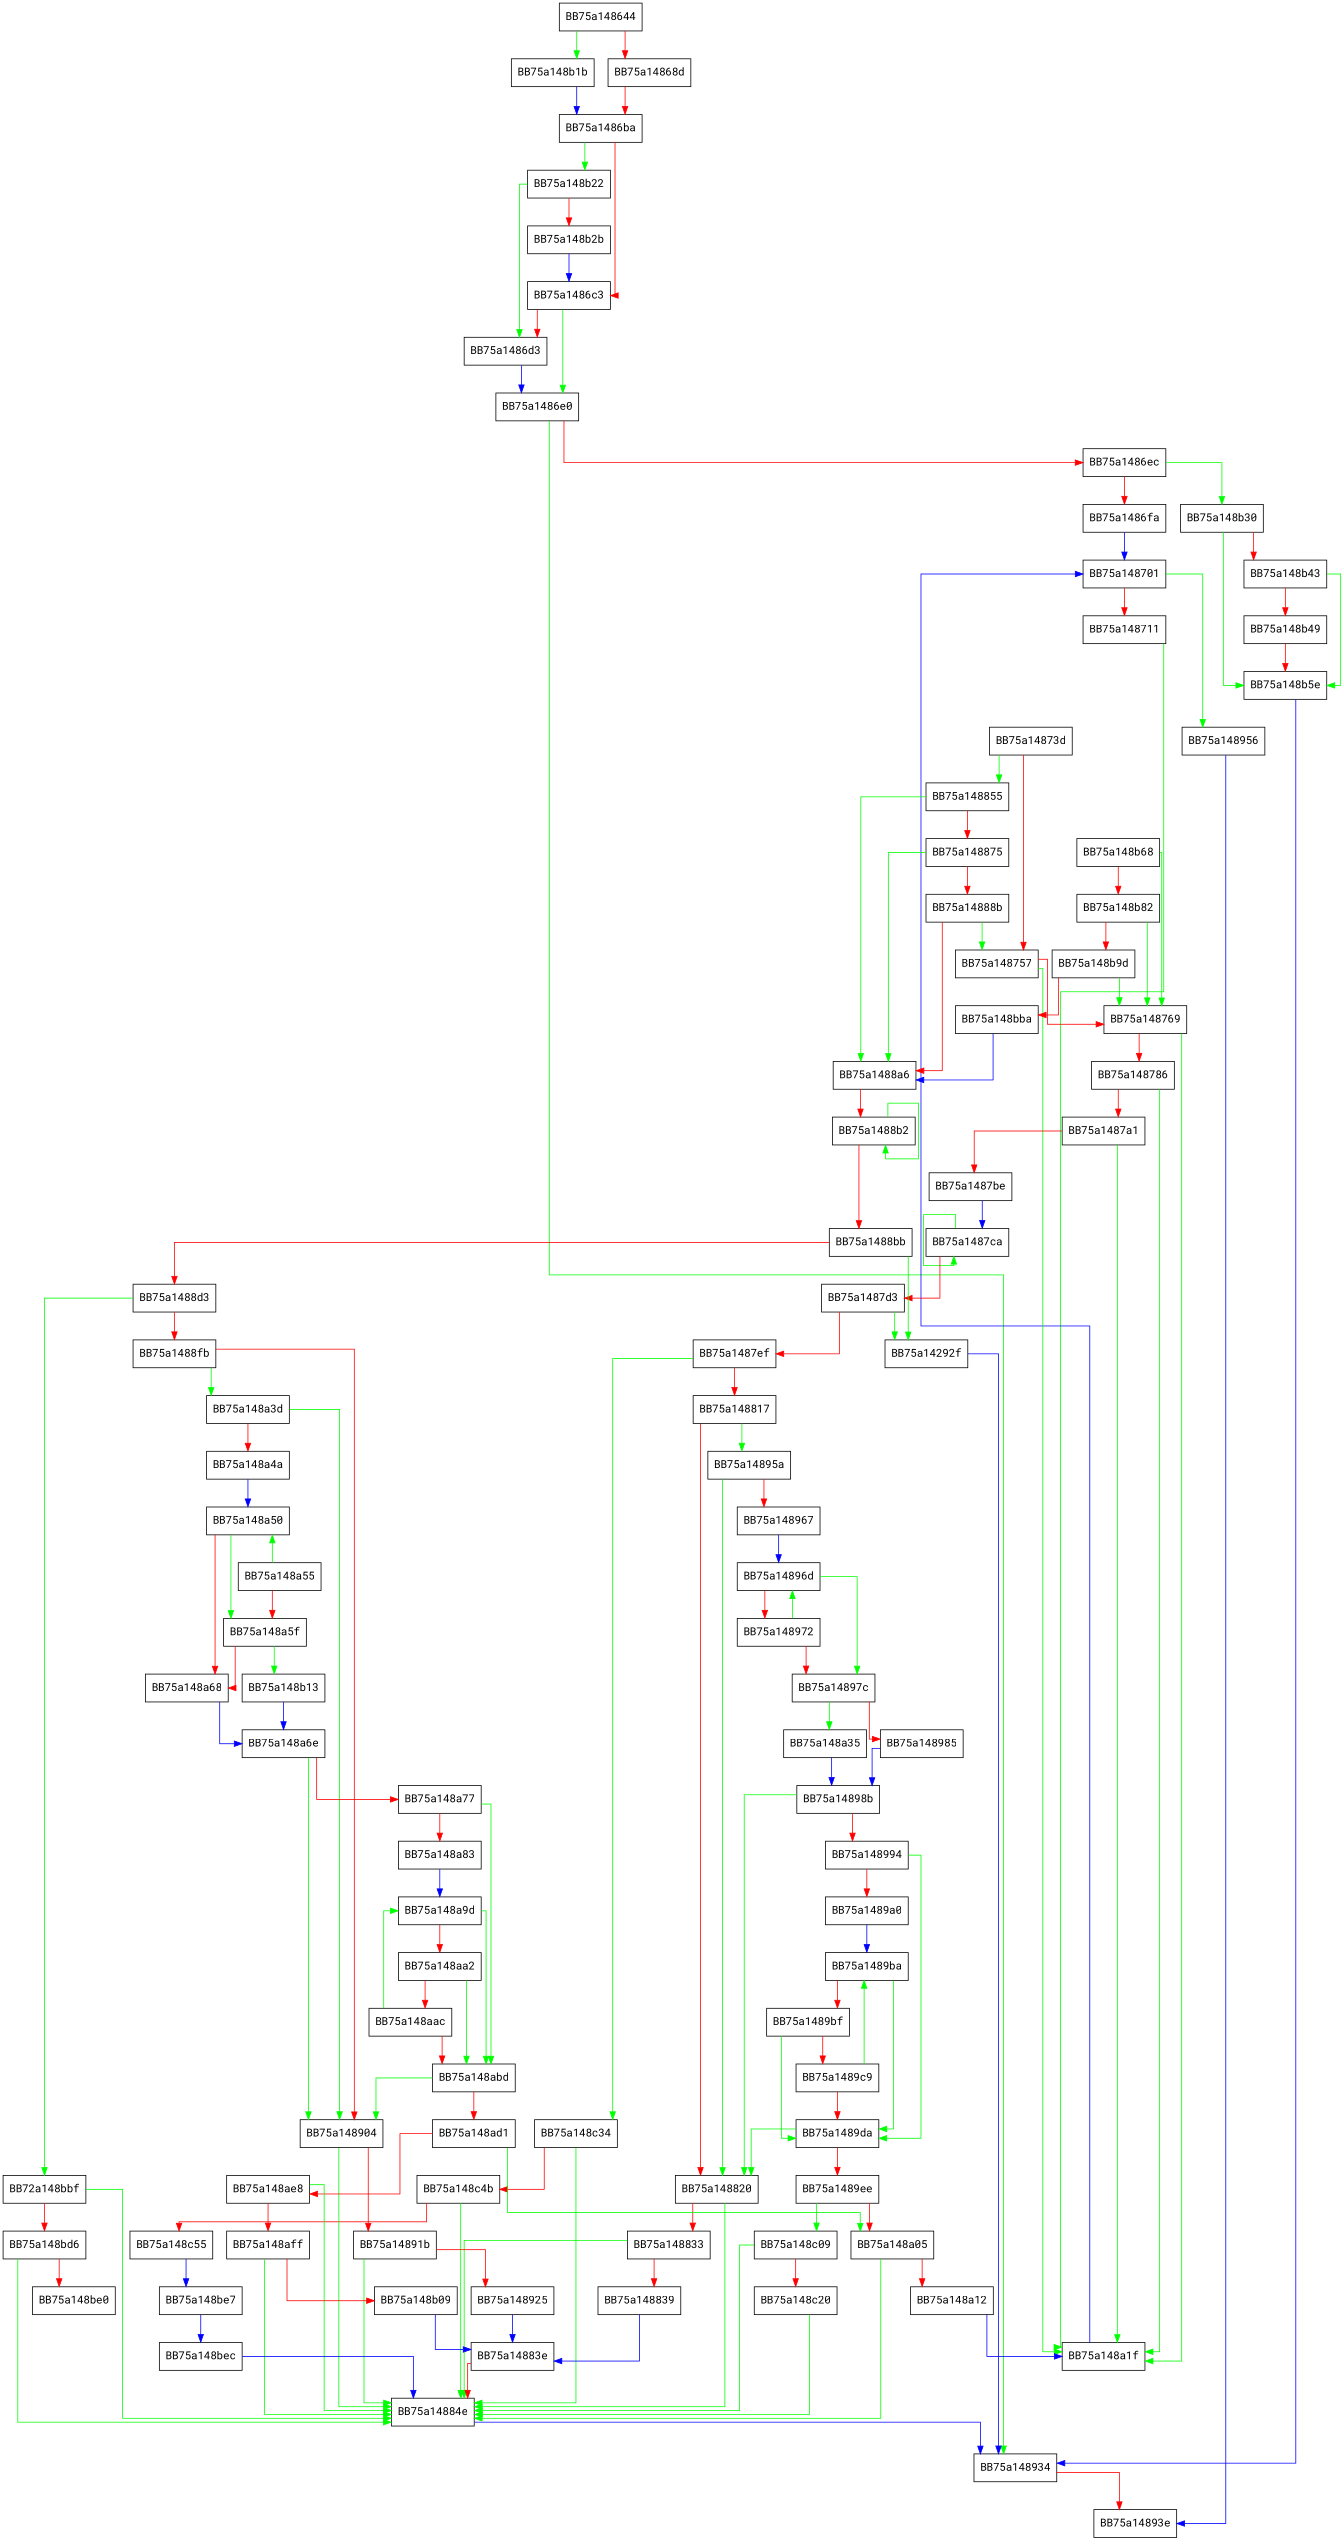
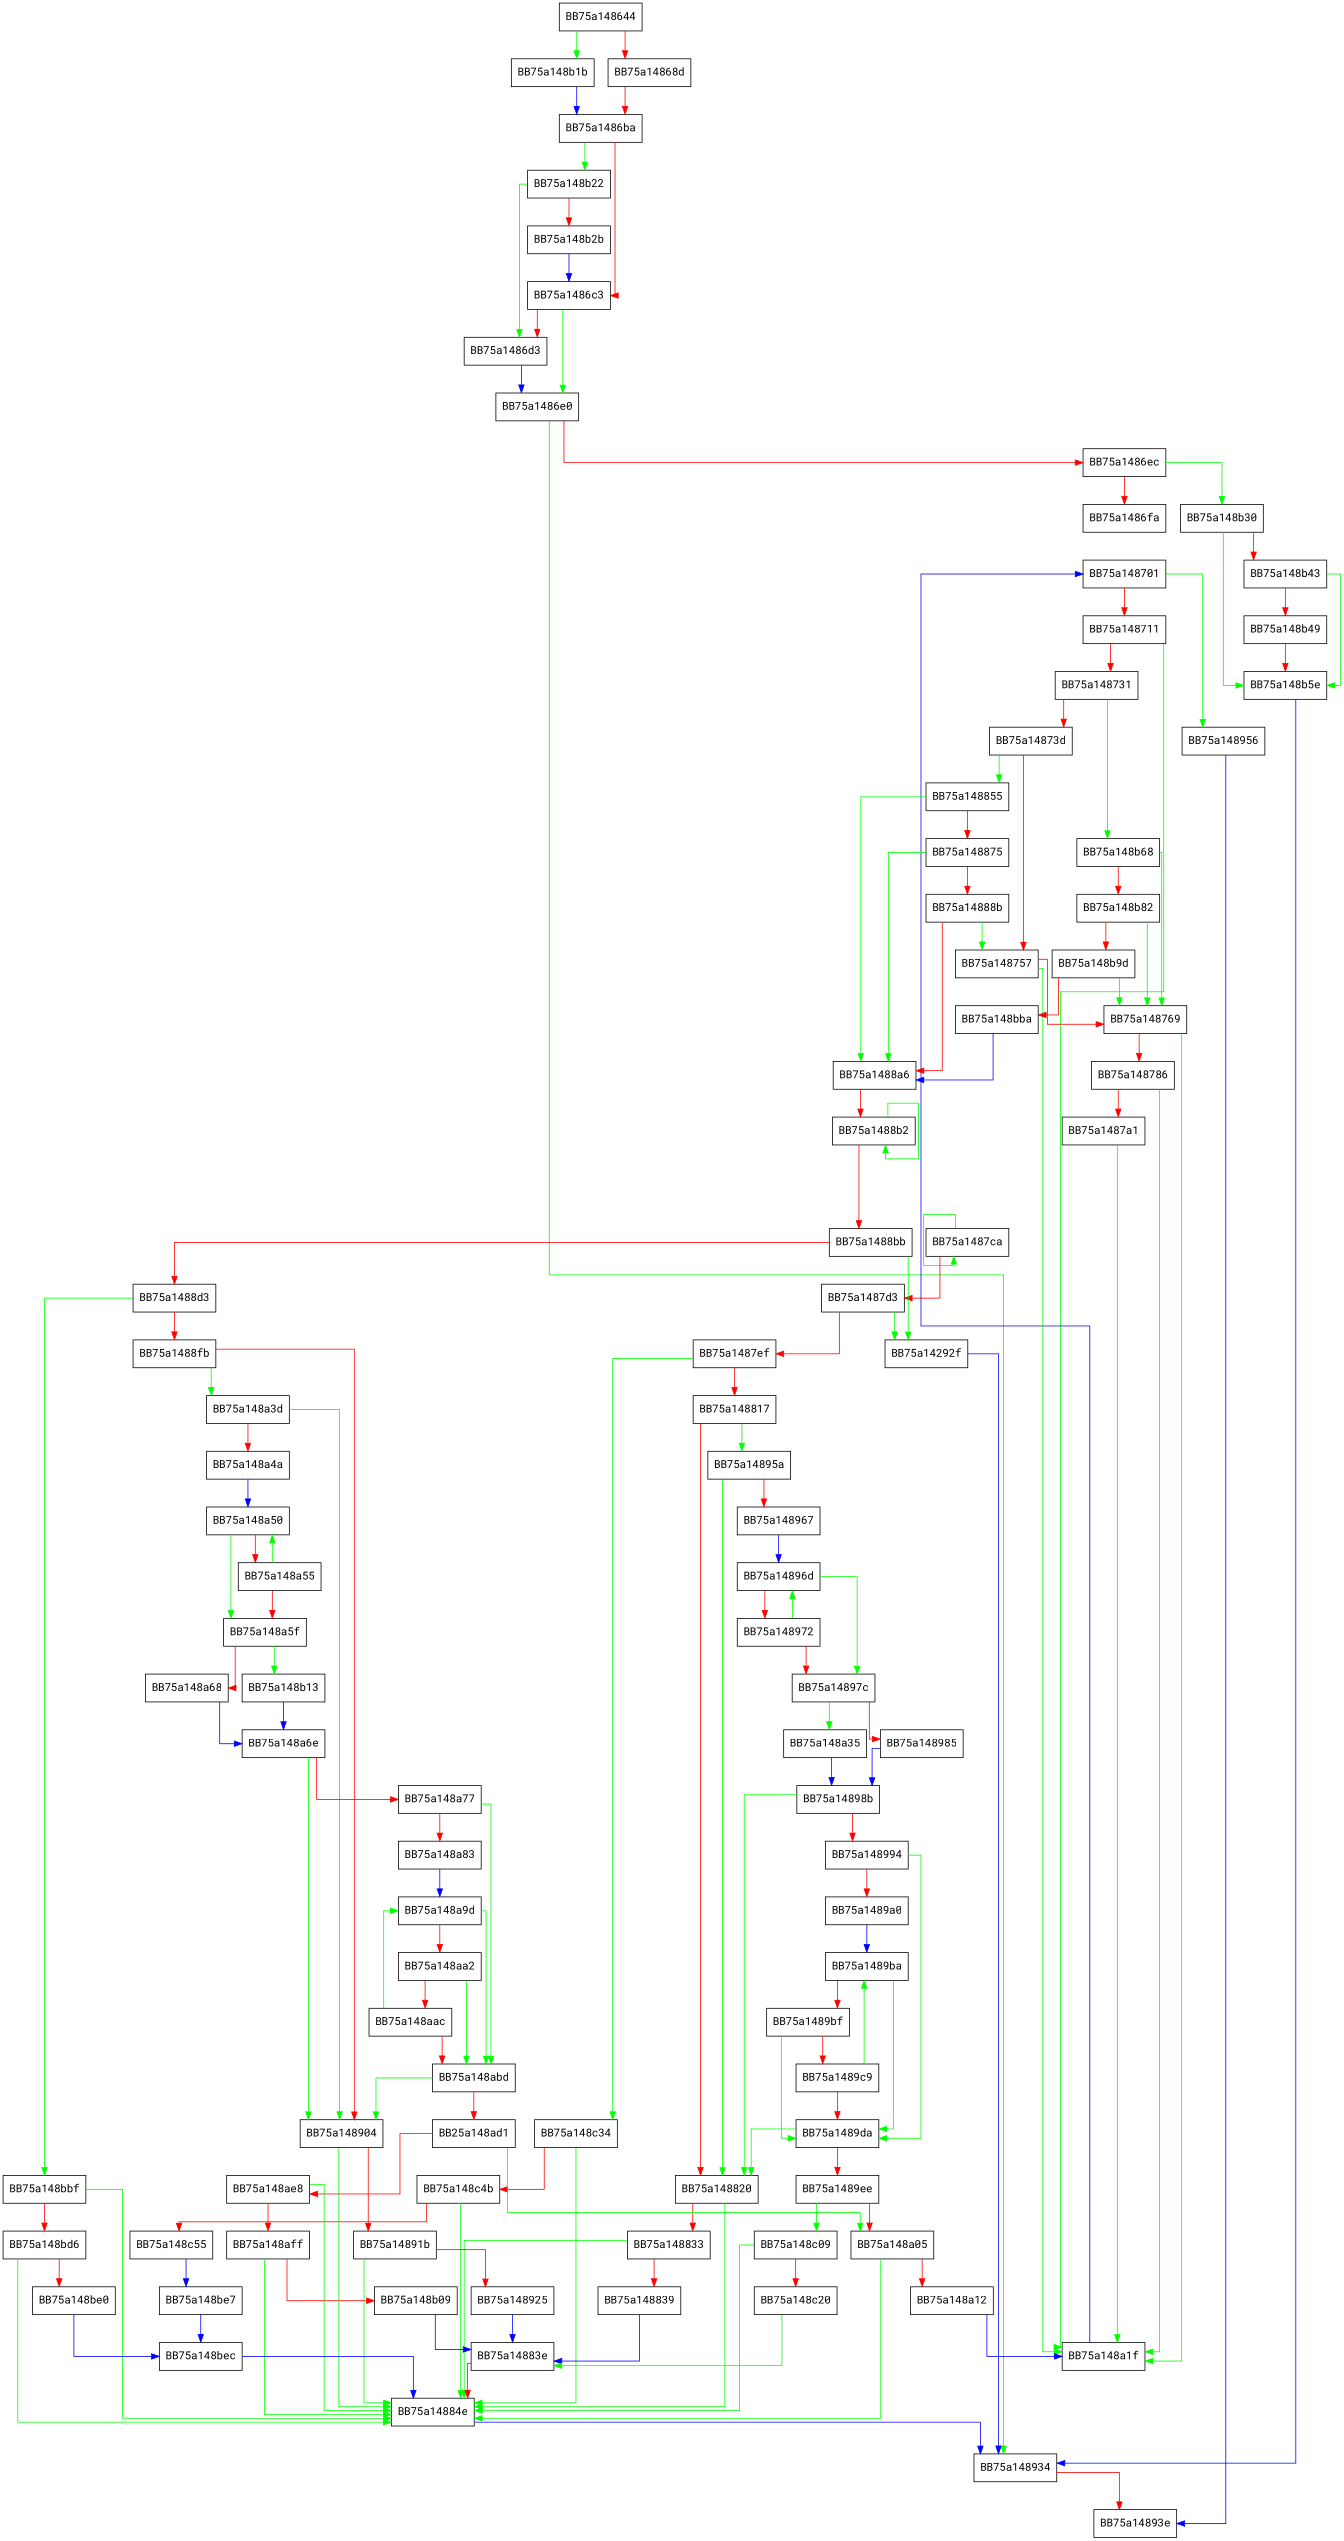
  digraph {
    fontname="Roboto Mono"
    splines=ortho
    node [fontname="Roboto Mono" shape=box]
    edge [color=red fontname="Roboto Mono"]
    BB75a148644
    BB75a148b1b
    BB75a14868d
    BB75a1486ba
    BB75a148b22
    BB75a1486c3
    BB75a1486d3
    BB75a148b2b
    BB75a1486e0
    BB75a148934
    BB75a1486ec
    BB75a14893e
    BB75a148b30
    BB75a1486fa
    BB75a148b5e
    BB75a148b43
    BB75a148701
    BB75a148b49
    BB75a148956
    BB75a148711
    BB75a148a1f
+   BB75a148731
    BB75a148b68
    BB75a14873d
    BB75a148769
    BB75a148b82
    BB75a148855
    BB75a148757
    BB75a148786
    BB75a148b9d
    BB75a1488a6
    BB75a148875
    BB75a1488b2
    BB75a14888b
    BB75a1487a1
-   BB75a1487be
    BB75a1487ca
    BB75a1487d3
    n39 [label=BB75a14292f]
    BB75a1487ef
    BB75a148c34
    BB75a148817
    BB75a14884e
    BB75a148c4b
    BB75a14895a
    BB75a148820
    BB75a148c55
    BB75a148967
    BB75a148833
    BB75a14896d
    BB75a148839
    BB75a14883e
    BB75a1488bb
    BB75a1488d3
-   BB75a148bbf [label=BB72a148bbf]
+   BB75a148bbf
    BB75a1488fb
    BB75a148bd6
    BB75a148a3d
    BB75a148904
    BB75a148be0
    BB75a148a4a
    BB75a14891b
    BB75a148a50
    BB75a148925
    BB75a14897c
    BB75a148972
    BB75a148a35
    BB75a148985
    BB75a14898b
    BB75a148994
    BB75a1489da
    BB75a1489a0
    BB75a1489ee
    BB75a1489ba
    BB75a148c09
    BB75a148a05
    BB75a1489bf
    BB75a1489c9
    BB75a148c20
    BB75a148a12
    BB75a148a5f
    BB75a148a55
    BB75a148b13
    BB75a148a68
    BB75a148a6e
    BB75a148a77
    BB75a148abd
    BB75a148a83
-   BB75a148ad1
+   BB75a148ad1 [label=BB25a148ad1]
    BB75a148a9d
    BB75a148ae8
    BB75a148aa2
    BB75a148aac
    BB75a148aff
    BB75a148b09
    BB75a148bba
    BB75a148bec
    BB75a148be7
    BB75a148644 -> BB75a148b1b [color=green]
    BB75a148644 -> BB75a14868d
    BB75a148b1b -> BB75a1486ba [color=blue]
    BB75a14868d -> BB75a1486ba
    BB75a1486ba -> BB75a148b22 [color=green]
    BB75a1486ba -> BB75a1486c3
    BB75a148b22 -> BB75a1486d3 [color=green]
    BB75a148b22 -> BB75a148b2b
    BB75a1486c3 -> BB75a1486d3
    BB75a1486c3 -> BB75a1486e0 [color=green]
    BB75a1486d3 -> BB75a1486e0 [color=blue]
    BB75a148b2b -> BB75a1486c3 [color=blue]
    BB75a1486e0 -> BB75a148934 [color=green]
    BB75a1486e0 -> BB75a1486ec
    BB75a148934 -> BB75a14893e
    BB75a1486ec -> BB75a148b30 [color=green]
    BB75a1486ec -> BB75a1486fa
    BB75a148b30 -> BB75a148b5e [color=green]
    BB75a148b30 -> BB75a148b43
-   BB75a1486fa -> BB75a148701 [color=blue]
    BB75a148b5e -> BB75a148934 [color=blue]
    BB75a148b43 -> BB75a148b5e [color=green]
    BB75a148b43 -> BB75a148b49
    BB75a148701 -> BB75a148956 [color=green]
    BB75a148701 -> BB75a148711
    BB75a148b49 -> BB75a148b5e
    BB75a148956 -> BB75a14893e [color=blue]
    BB75a148711 -> BB75a148a1f [color=green]
+   BB75a148711 -> BB75a148731
    BB75a148a1f -> BB75a148701 [color=blue]
+   BB75a148731 -> BB75a148b68 [color=green]
+   BB75a148731 -> BB75a14873d
    BB75a148b68 -> BB75a148769 [color=green]
    BB75a148b68 -> BB75a148b82
    BB75a14873d -> BB75a148855 [color=green]
    BB75a14873d -> BB75a148757
    BB75a148769 -> BB75a148a1f [color=green]
    BB75a148769 -> BB75a148786
    BB75a148b82 -> BB75a148769 [color=green]
    BB75a148b82 -> BB75a148b9d
    BB75a148855 -> BB75a1488a6 [color=green]
    BB75a148855 -> BB75a148875
    BB75a148757 -> BB75a148a1f [color=green]
    BB75a148757 -> BB75a148769
    BB75a148786 -> BB75a148a1f [color=green]
    BB75a148786 -> BB75a1487a1
    BB75a148b9d -> BB75a148769 [color=green]
    BB75a148b9d -> BB75a148bba
    BB75a1488a6 -> BB75a1488b2
    BB75a148875 -> BB75a1488a6 [color=green]
    BB75a148875 -> BB75a14888b
    BB75a1488b2 -> BB75a1488b2 [color=green]
    BB75a1488b2 -> BB75a1488bb
    BB75a14888b -> BB75a148757 [color=green]
    BB75a14888b -> BB75a1488a6
    BB75a1487a1 -> BB75a148a1f [color=green]
-   BB75a1487a1 -> BB75a1487be
-   BB75a1487be -> BB75a1487ca [color=blue]
    BB75a1487ca -> BB75a1487ca [color=green]
    BB75a1487ca -> BB75a1487d3
    BB75a1487d3 -> n39 [color=green]
    BB75a1487d3 -> BB75a1487ef
    n39 -> BB75a148934 [color=blue]
    BB75a1487ef -> BB75a148c34 [color=green]
    BB75a1487ef -> BB75a148817
    BB75a148c34 -> BB75a14884e [color=green]
    BB75a148c34 -> BB75a148c4b
    BB75a148817 -> BB75a14895a [color=green]
    BB75a148817 -> BB75a148820
    BB75a14884e -> BB75a148934 [color=blue]
    BB75a148c4b -> BB75a14884e [color=green]
    BB75a148c4b -> BB75a148c55
    BB75a14895a -> BB75a148820 [color=green]
    BB75a14895a -> BB75a148967
    BB75a148820 -> BB75a14884e [color=green]
    BB75a148820 -> BB75a148833
    BB75a148c55 -> BB75a148be7 [color=blue]
    BB75a148967 -> BB75a14896d [color=blue]
    BB75a148833 -> BB75a14884e [color=green]
    BB75a148833 -> BB75a148839
    BB75a14896d -> BB75a14897c [color=green]
    BB75a14896d -> BB75a148972
    BB75a148839 -> BB75a14883e [color=blue]
    BB75a14883e -> BB75a14884e
    BB75a1488bb -> n39 [color=green]
    BB75a1488bb -> BB75a1488d3
    BB75a1488d3 -> BB75a148bbf [color=green]
    BB75a1488d3 -> BB75a1488fb
    BB75a148bbf -> BB75a14884e [color=green]
    BB75a148bbf -> BB75a148bd6
    BB75a1488fb -> BB75a148a3d [color=green]
    BB75a1488fb -> BB75a148904
    BB75a148bd6 -> BB75a14884e [color=green]
    BB75a148bd6 -> BB75a148be0
    BB75a148a3d -> BB75a148904 [color=green]
    BB75a148a3d -> BB75a148a4a
    BB75a148904 -> BB75a14884e [color=green]
    BB75a148904 -> BB75a14891b
+   BB75a148be0 -> BB75a148bec [color=blue]
    BB75a148a4a -> BB75a148a50 [color=blue]
    BB75a14891b -> BB75a14884e [color=green]
    BB75a14891b -> BB75a148925
    BB75a148a50 -> BB75a148a5f [color=green]
-   BB75a148a50 -> BB75a148a68
+   BB75a148a50 -> BB75a148a55
    BB75a148925 -> BB75a14883e [color=blue]
    BB75a14897c -> BB75a148a35 [color=green]
    BB75a14897c -> BB75a148985
    BB75a148972 -> BB75a14896d [color=green]
    BB75a148972 -> BB75a14897c
    BB75a148a35 -> BB75a14898b [color=blue]
    BB75a148985 -> BB75a14898b [color=blue]
    BB75a14898b -> BB75a148820 [color=green]
    BB75a14898b -> BB75a148994
    BB75a148994 -> BB75a1489da [color=green]
    BB75a148994 -> BB75a1489a0
    BB75a1489da -> BB75a148820 [color=green]
    BB75a1489da -> BB75a1489ee
    BB75a1489a0 -> BB75a1489ba [color=blue]
    BB75a1489ee -> BB75a148c09 [color=green]
    BB75a1489ee -> BB75a148a05
    BB75a1489ba -> BB75a1489da [color=green]
    BB75a1489ba -> BB75a1489bf
    BB75a148c09 -> BB75a14884e [color=green]
    BB75a148c09 -> BB75a148c20
    BB75a148a05 -> BB75a14884e [color=green]
    BB75a148a05 -> BB75a148a12
    BB75a1489bf -> BB75a1489da [color=green]
    BB75a1489bf -> BB75a1489c9
    BB75a1489c9 -> BB75a1489da
    BB75a1489c9 -> BB75a1489ba [color=green]
-   BB75a148c20 -> BB75a14884e [color=green]
+   BB75a148c20 -> BB75a14883e [color=green]
    BB75a148a12 -> BB75a148a1f [color=blue]
    BB75a148a5f -> BB75a148b13 [color=green]
    BB75a148a5f -> BB75a148a68
    BB75a148a55 -> BB75a148a50 [color=green]
    BB75a148a55 -> BB75a148a5f
    BB75a148b13 -> BB75a148a6e [color=blue]
    BB75a148a68 -> BB75a148a6e [color=blue]
    BB75a148a6e -> BB75a148904 [color=green]
    BB75a148a6e -> BB75a148a77
    BB75a148a77 -> BB75a148abd [color=green]
    BB75a148a77 -> BB75a148a83
    BB75a148abd -> BB75a148904 [color=green]
    BB75a148abd -> BB75a148ad1
    BB75a148a83 -> BB75a148a9d [color=blue]
    BB75a148ad1 -> BB75a148a05 [color=green]
    BB75a148ad1 -> BB75a148ae8
    BB75a148a9d -> BB75a148abd [color=green]
    BB75a148a9d -> BB75a148aa2
    BB75a148ae8 -> BB75a14884e [color=green]
    BB75a148ae8 -> BB75a148aff
    BB75a148aa2 -> BB75a148abd [color=green]
    BB75a148aa2 -> BB75a148aac
    BB75a148aac -> BB75a148abd
    BB75a148aac -> BB75a148a9d [color=green]
    BB75a148aff -> BB75a14884e [color=green]
    BB75a148aff -> BB75a148b09
    BB75a148b09 -> BB75a14883e [color=blue]
    BB75a148bba -> BB75a1488a6 [color=blue]
    BB75a148bec -> BB75a14884e [color=blue]
    BB75a148be7 -> BB75a148bec [color=blue]
  }
